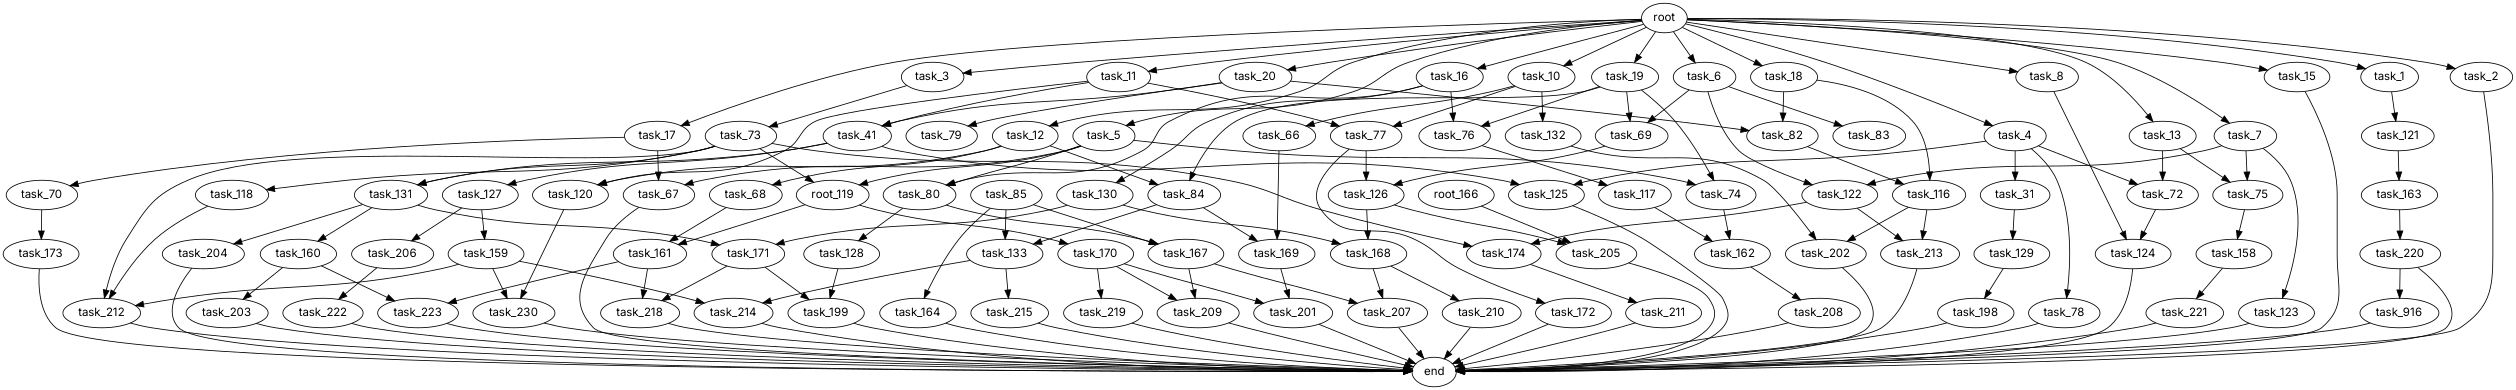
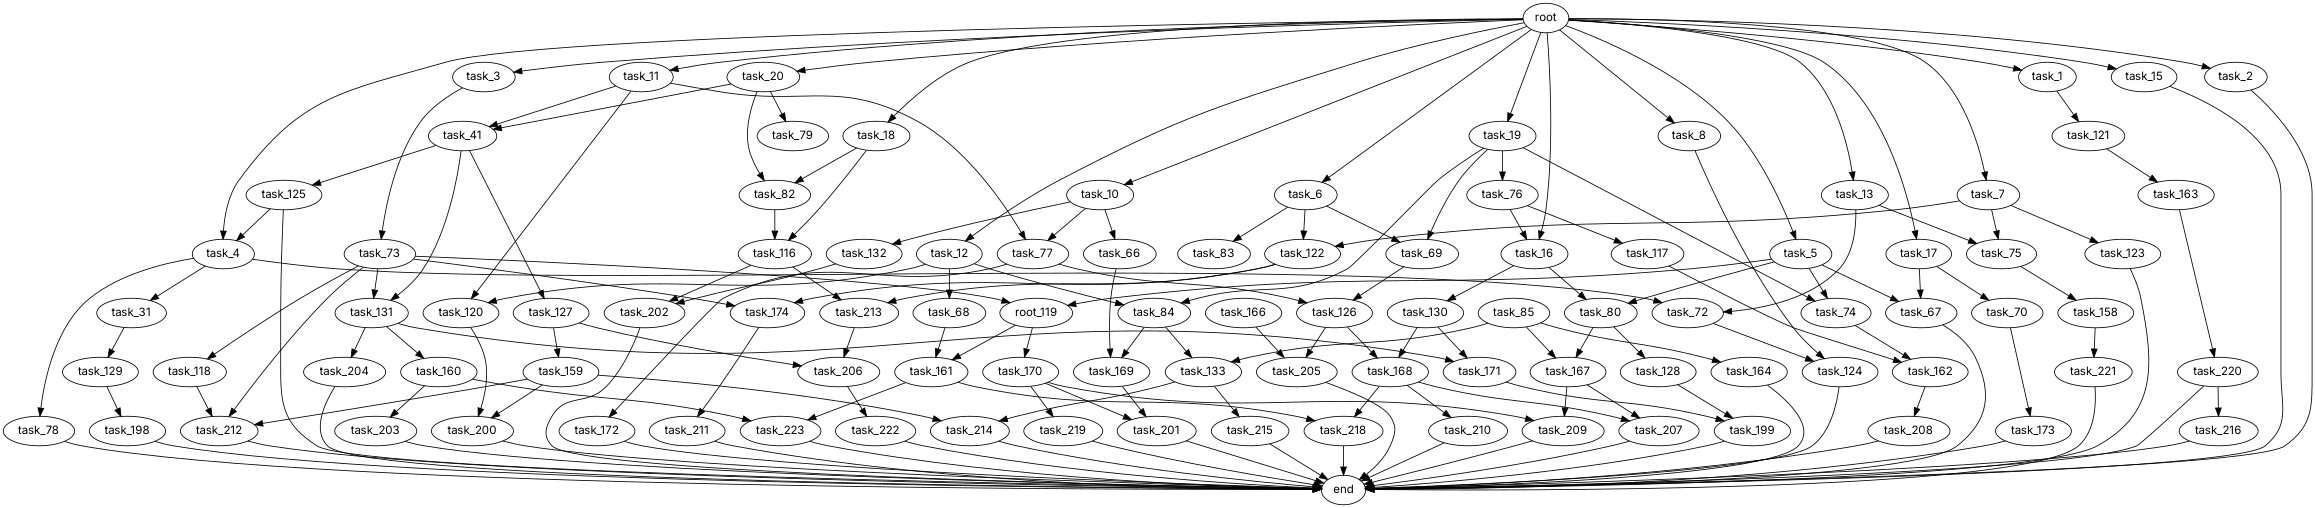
  digraph {
    fontname=Inter
    node [fontname=Inter]
    edge [fontname=Inter]
    task_129
    task_198
    end
    n4 [label=task_41]
    task_11
    task_120
    task_77
    task_131
    task_125
    task_127
-   task_200 [label=task_230]
+   task_200
    task_126
    task_172
    task_171
    task_199
    task_17
    task_67
    task_70
    task_173
    task_219
    task_202
    task_205
    task_168
    task_207
    task_218
    task_210
    task_69
    task_174
    task_211
    task_209
    task_73
    task_118
    n33 [label=root_119]
    task_212
    task_161
    task_170
    task_204
    task_160
    task_159
    task_214
    task_133
    task_215
    task_124
    task_7
    task_75
    task_122
    task_123
    task_158
    task_213
    task_220
-   task_216 [label=task_916]
+   task_216
    task_221
    task_130
    task_128
    task_206
    task_222
    task_203
    task_164
    task_121
    task_163
-   task_166 [label=root_166]
+   task_166
    task_132
    task_80
    task_167
    task_3
    task_20
    task_79
    task_82
    task_116
    task_117
    task_162
    task_223
    task_201
    task_85
    task_16
    task_76
    root
    task_4
    task_19
    task_13
    task_5
    task_6
    task_15
    task_10
    task_1
    task_2
    task_12
    task_8
    task_18
    task_78
    task_72
    n92 [label=task_31]
    task_74
    task_84
    task_83
    task_66
    task_68
    task_169
    task_208
    task_129 -> task_198
    task_198 -> end
    n4 -> task_131
    n4 -> task_125
    n4 -> task_127
    task_11 -> n4
    task_11 -> task_120
    task_11 -> task_77
    task_120 -> task_200
    task_77 -> task_126
    task_77 -> task_172
    task_131 -> task_171
    task_131 -> task_204
    task_131 -> task_160
    task_125 -> end
    task_127 -> task_159
    task_127 -> task_206
    task_200 -> end
    task_126 -> task_205
    task_126 -> task_168
    task_172 -> end
    task_171 -> task_199
    task_199 -> end
    task_17 -> task_67
    task_17 -> task_70
    task_67 -> end
    task_70 -> task_173
    task_173 -> end
    task_219 -> end
    task_202 -> end
    task_205 -> end
    task_168 -> task_207
-   task_171 -> task_218
+   task_168 -> task_218
    task_168 -> task_210
    task_207 -> end
    task_218 -> end
    task_210 -> end
    task_69 -> task_126
    task_174 -> task_211
    task_211 -> end
    task_209 -> end
    task_73 -> task_131
    task_73 -> task_174
    task_73 -> task_118
    task_73 -> n33
    task_73 -> task_212
    task_118 -> task_212
    n33 -> task_161
    n33 -> task_170
    task_212 -> end
    task_161 -> task_218
    task_161 -> task_223
    task_170 -> task_219
    task_170 -> task_209
    task_170 -> task_201
    task_204 -> end
    task_160 -> task_203
    task_160 -> task_223
    task_159 -> task_200
    task_159 -> task_212
    task_159 -> task_214
    task_214 -> end
    task_133 -> task_214
    task_133 -> task_215
    task_215 -> end
    task_124 -> end
    task_7 -> task_75
    task_7 -> task_122
    task_7 -> task_123
    task_75 -> task_158
    task_122 -> task_174
    task_122 -> task_213
    task_123 -> end
    task_158 -> task_221
-   task_213 -> end
+   task_213 -> task_206
    task_220 -> end
    task_220 -> task_216
    task_216 -> end
    task_221 -> end
    task_130 -> task_171
    task_130 -> task_168
    task_128 -> task_199
    task_206 -> task_222
    task_222 -> end
    task_203 -> end
    task_164 -> end
    task_121 -> task_163
    task_163 -> task_220
    task_166 -> task_205
    task_132 -> task_202
    task_80 -> task_128
    task_80 -> task_167
    task_167 -> task_207
    task_167 -> task_209
    task_3 -> task_73
    task_20 -> n4
    task_20 -> task_79
    task_20 -> task_82
    task_82 -> task_116
    task_116 -> task_202
    task_116 -> task_213
    task_117 -> task_162
    task_162 -> task_208
    task_223 -> end
    task_201 -> end
    task_85 -> task_133
    task_85 -> task_164
    task_85 -> task_167
    task_16 -> task_130
    task_16 -> task_80
-   task_16 -> task_76
+   task_76 -> task_16
    task_76 -> task_117
    root -> task_11
    root -> task_17
    root -> task_7
    root -> task_3
    root -> task_20
    root -> task_16
    root -> task_4
    root -> task_19
    root -> task_13
    root -> task_5
    root -> task_6
    root -> task_15
    root -> task_10
    root -> task_1
    root -> task_2
    root -> task_12
    root -> task_8
    root -> task_18
-   task_4 -> task_125
+   task_125 -> task_4
    task_4 -> task_78
    task_4 -> task_72
    task_4 -> n92
    task_19 -> task_69
    task_19 -> task_76
    task_19 -> task_74
    task_19 -> task_84
    task_13 -> task_75
    task_13 -> task_72
    task_5 -> task_67
    task_5 -> n33
    task_5 -> task_80
    task_5 -> task_74
    task_6 -> task_69
    task_6 -> task_122
    task_6 -> task_83
    task_15 -> end
    task_10 -> task_77
    task_10 -> task_132
    task_10 -> task_66
    task_1 -> task_121
    task_2 -> end
    task_12 -> task_120
    task_12 -> task_84
    task_12 -> task_68
    task_8 -> task_124
    task_18 -> task_82
    task_18 -> task_116
    task_78 -> end
    task_72 -> task_124
    n92 -> task_129
    task_74 -> task_162
    task_84 -> task_133
    task_84 -> task_169
    task_66 -> task_169
    task_68 -> task_161
    task_169 -> task_201
    task_208 -> end
  }
